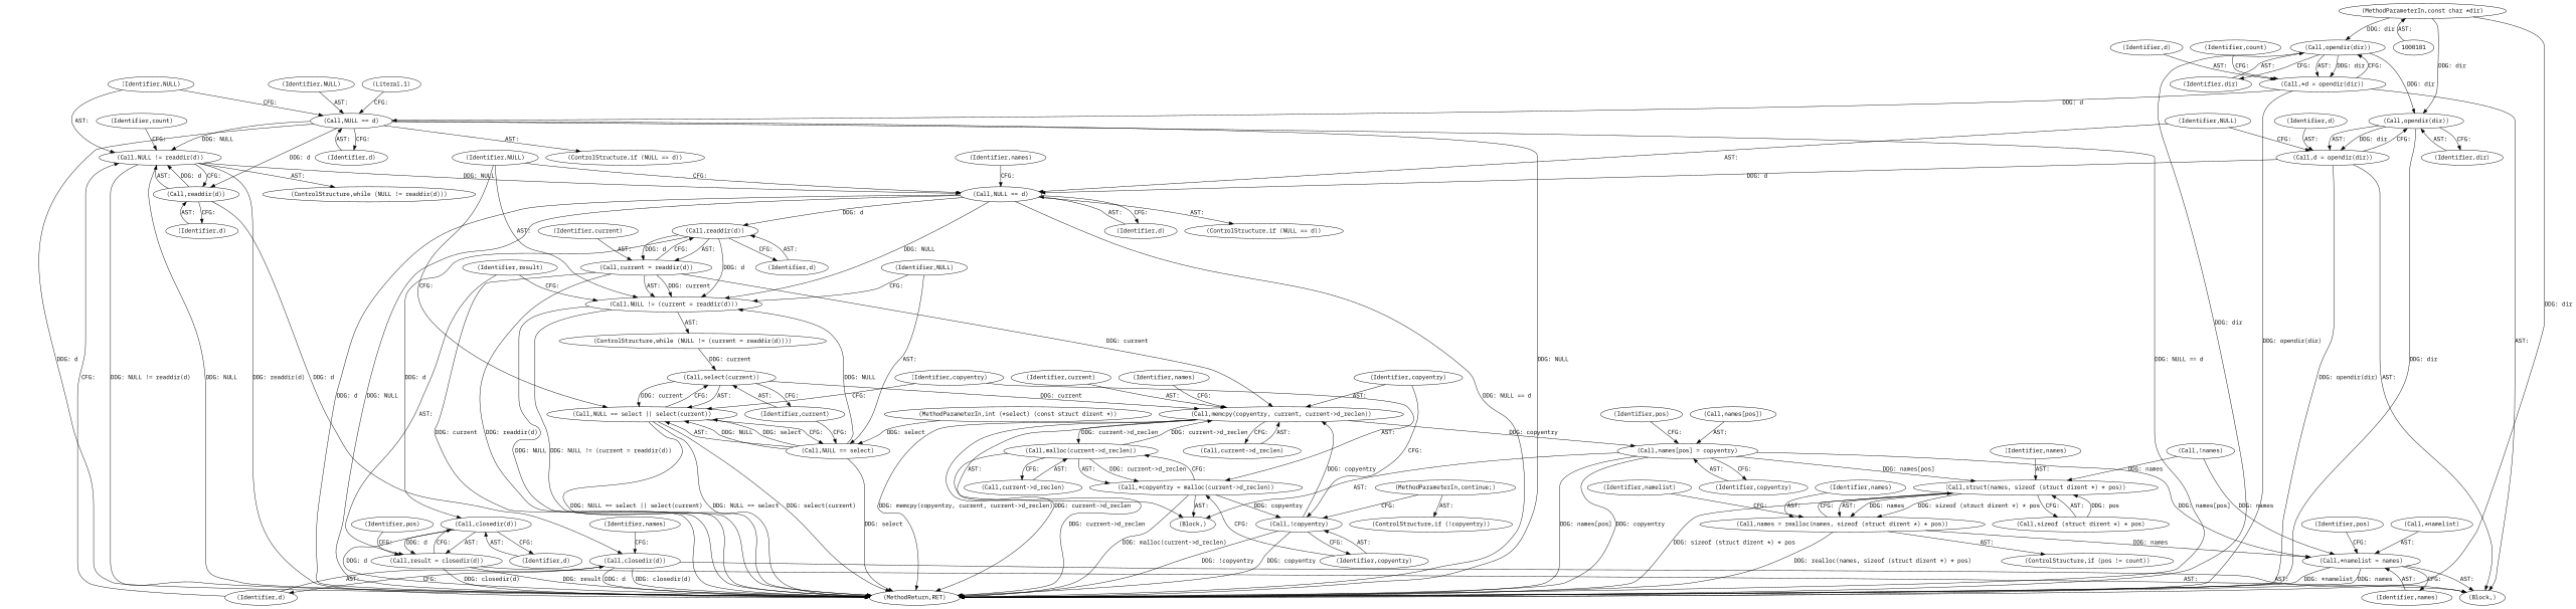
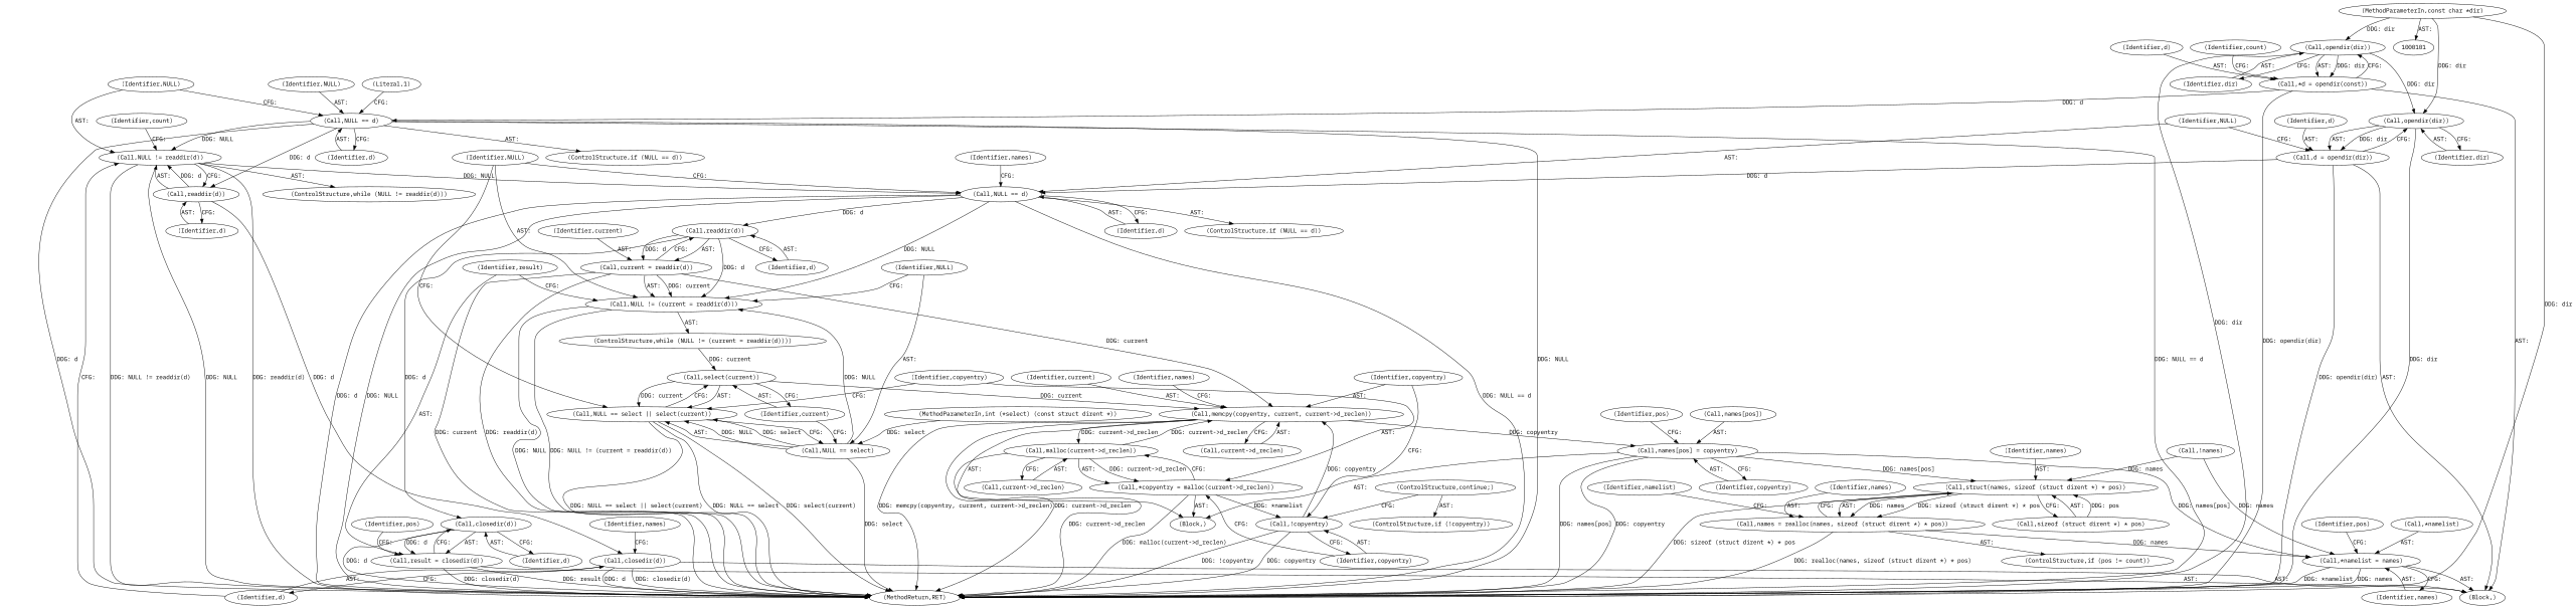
  digraph {
    fontname="IBM Plex Mono"
    node [fontname="IBM Plex Mono"]
    edge [fontname="IBM Plex Mono"]
    n1 [label="(Call,opendir(dir))"]
-   n2 [label="(Call,*d = opendir(dir))"]
+   n2 [label="(Call,*d = opendir(const))"]
    n3 [label="(Call,opendir(dir))"]
    n4 [label="(MethodReturn,RET)"]
    n5 [label="(Identifier,dir)"]
    n6 [label="(Call,NULL == d)"]
    n7 [label="(Block,)"]
    n8 [label="(Call,d = opendir(dir))"]
    n9 [label="(Identifier,dir)"]
    n10 [label="(MethodParameterIn,const char *dir)"]
    1000101
    n12 [label="(Call,NULL != readdir(d))"]
    n13 [label="(Call,readdir(d))"]
    n14 [label="(ControlStructure,if (NULL == d))"]
    n15 [label="(Identifier,d)"]
    n16 [label="(Call,NULL == d)"]
    n17 [label="(ControlStructure,while (NULL != readdir(d)))"]
    n18 [label="(Call,closedir(d))"]
    n19 [label="(Identifier,d)"]
    n20 [label="(Call,NULL != (current = readdir(d)))"]
    n21 [label="(Call,readdir(d))"]
    n22 [label="(Identifier,d)"]
    n23 [label="(ControlStructure,if (NULL == d))"]
    n24 [label="(ControlStructure,while (NULL != (current = readdir(d))))"]
    n25 [label="(Call,current = readdir(d))"]
    n26 [label="(Call,closedir(d))"]
    n27 [label="(Identifier,d)"]
    n28 [label="(Call,NULL == select)"]
    n29 [label="(Call,NULL == select || select(current))"]
    n30 [label="(Call,memcpy(copyentry, current, current->d_reclen))"]
    n31 [label="(Call,select(current))"]
    n32 [label="(Identifier,current)"]
    n33 [label="(Call,result = closedir(d))"]
    n34 [label="(Identifier,d)"]
    n35 [label="(Call,malloc(current->d_reclen))"]
    n36 [label="(Call,names[pos] = copyentry)"]
    n37 [label="(Call,current->d_reclen)"]
    n38 [label="(Block,)"]
    n39 [label="(Call,*copyentry = malloc(current->d_reclen))"]
    n40 [label="(Call,current->d_reclen)"]
    n41 [label="(Call,struct(names, sizeof (struct dirent *) * pos))"]
    n42 [label="(Call,*namelist = names)"]
    n43 [label="(Identifier,copyentry)"]
    n44 [label="(Call,!copyentry)"]
    n45 [label="(Identifier,copyentry)"]
    n46 [label="(ControlStructure,if (!copyentry))"]
    n47 [label="(Call,names = realloc(names, sizeof (struct dirent *) * pos))"]
    n48 [label="(Call,sizeof (struct dirent *) * pos)"]
    n49 [label="(Identifier,names)"]
    n50 [label="(ControlStructure,if (pos != count))"]
    n51 [label="(Identifier,d)"]
    n52 [label="(Identifier,d)"]
    n53 [label="(Call,*namelist)"]
    n54 [label="(Identifier,NULL)"]
    n55 [label="(Identifier,NULL)"]
    n56 [label="(Identifier,count)"]
-   n57 [label="(MethodParameterIn,continue;)"]
+   n57 [label="(ControlStructure,continue;)"]
    n58 [label="(MethodParameterIn,int (*select) (const struct dirent *))"]
    n59 [label="(Identifier,NULL)"]
    n60 [label="(Identifier,copyentry)"]
    n61 [label="(Identifier,pos)"]
    n62 [label="(Identifier,namelist)"]
    n63 [label="(Identifier,NULL)"]
    n64 [label="(Identifier,d)"]
    n65 [label="(Identifier,names)"]
    n66 [label="(Identifier,NULL)"]
    n67 [label="(Identifier,current)"]
    n68 [label="(Identifier,names)"]
    n69 [label="(Identifier,result)"]
    n70 [label="(Identifier,pos)"]
    n71 [label="(Identifier,pos)"]
    n72 [label="(Identifier,names)"]
    n73 [label="(Call,!names)"]
    n74 [label="(Identifier,current)"]
    n75 [label="(Identifier,names)"]
    n76 [label="(Identifier,copyentry)"]
    n77 [label="(Identifier,names)"]
    n78 [label="(Identifier,count)"]
    n79 [label="(Literal,1)"]
    n80 [label="(Call,names[pos])"]
    n1 -> n2 [label="AST: "]
    n1 -> n2 [label="DDG: dir"]
    n1 -> n3 [label="DDG: dir"]
    n1 -> n4 [label="DDG: dir"]
    n1 -> n5 [label="CFG: "]
    n2 -> n1 [label="CFG: "]
    n2 -> n4 [label="DDG: opendir(dir)"]
    n2 -> n6 [label="DDG: d"]
    n2 -> n7 [label="AST: "]
    n3 -> n4 [label="DDG: dir"]
    n3 -> n8 [label="AST: "]
    n3 -> n8 [label="DDG: dir"]
    n3 -> n9 [label="CFG: "]
    n5 -> n1 [label="AST: "]
    n6 -> n4 [label="DDG: d"]
    n6 -> n4 [label="DDG: NULL"]
    n6 -> n4 [label="DDG: NULL == d"]
    n6 -> n12 [label="DDG: NULL"]
    n6 -> n13 [label="DDG: d"]
    n6 -> n14 [label="AST: "]
    n6 -> n15 [label="CFG: "]
    n8 -> n3 [label="CFG: "]
    n8 -> n4 [label="DDG: opendir(dir)"]
    n8 -> n7 [label="AST: "]
    n8 -> n16 [label="DDG: d"]
    n9 -> n3 [label="AST: "]
    n10 -> n1 [label="DDG: dir"]
    n10 -> n3 [label="DDG: dir"]
    n10 -> n4 [label="DDG: dir"]
-   1000101 -> n10 [label="AST: "]
+   n10 -> 1000101 [label="AST: "]
    n12 -> n4 [label="DDG: NULL != readdir(d)"]
    n12 -> n4 [label="DDG: NULL"]
    n12 -> n4 [label="DDG: readdir(d)"]
    n12 -> n13 [label="CFG: "]
    n12 -> n16 [label="DDG: NULL"]
    n12 -> n17 [label="AST: "]
    n13 -> n12 [label="AST: "]
    n13 -> n12 [label="DDG: d"]
    n13 -> n18 [label="DDG: d"]
    n13 -> n19 [label="CFG: "]
    n15 -> n6 [label="AST: "]
    n16 -> n4 [label="DDG: d"]
    n16 -> n4 [label="DDG: NULL"]
    n16 -> n4 [label="DDG: NULL == d"]
    n16 -> n20 [label="DDG: NULL"]
    n16 -> n21 [label="DDG: d"]
    n16 -> n22 [label="CFG: "]
    n16 -> n23 [label="AST: "]
    n18 -> n4 [label="DDG: d"]
    n18 -> n4 [label="DDG: closedir(d)"]
    n18 -> n7 [label="AST: "]
    n18 -> n51 [label="CFG: "]
    n19 -> n13 [label="AST: "]
    n20 -> n4 [label="DDG: NULL"]
    n20 -> n4 [label="DDG: NULL != (current = readdir(d))"]
    n20 -> n24 [label="AST: "]
    n21 -> n20 [label="DDG: d"]
    n21 -> n25 [label="AST: "]
    n21 -> n25 [label="DDG: d"]
    n21 -> n26 [label="DDG: d"]
    n21 -> n27 [label="CFG: "]
    n22 -> n16 [label="AST: "]
    n24 -> n31 [label="DDG: current"]
    n25 -> n4 [label="DDG: current"]
    n25 -> n4 [label="DDG: readdir(d)"]
    n25 -> n20 [label="AST: "]
    n25 -> n20 [label="DDG: current"]
    n25 -> n21 [label="CFG: "]
    n25 -> n30 [label="DDG: current"]
    n26 -> n4 [label="DDG: d"]
    n26 -> n33 [label="AST: "]
    n26 -> n33 [label="DDG: d"]
    n26 -> n34 [label="CFG: "]
    n27 -> n21 [label="AST: "]
    n28 -> n4 [label="DDG: select"]
    n28 -> n20 [label="DDG: NULL"]
    n28 -> n29 [label="AST: "]
    n28 -> n29 [label="DDG: NULL"]
    n28 -> n29 [label="DDG: select"]
    n29 -> n4 [label="DDG: NULL == select || select(current)"]
    n29 -> n4 [label="DDG: NULL == select"]
    n29 -> n4 [label="DDG: select(current)"]
    n29 -> n28 [label="CFG: "]
    n29 -> n31 [label="CFG: "]
    n30 -> n4 [label="DDG: memcpy(copyentry, current, current->d_reclen)"]
    n30 -> n4 [label="DDG: current->d_reclen"]
    n30 -> n35 [label="DDG: current->d_reclen"]
    n30 -> n36 [label="DDG: copyentry"]
    n30 -> n37 [label="CFG: "]
    n30 -> n38 [label="AST: "]
    n31 -> n29 [label="AST: "]
    n31 -> n29 [label="DDG: current"]
    n31 -> n30 [label="DDG: current"]
    n31 -> n32 [label="CFG: "]
    n32 -> n28 [label="CFG: "]
    n32 -> n31 [label="AST: "]
    n33 -> n4 [label="DDG: closedir(d)"]
    n33 -> n4 [label="DDG: result"]
    n33 -> n7 [label="AST: "]
    n33 -> n26 [label="CFG: "]
    n34 -> n26 [label="AST: "]
    n35 -> n4 [label="DDG: current->d_reclen"]
    n35 -> n30 [label="DDG: current->d_reclen"]
    n35 -> n39 [label="AST: "]
    n35 -> n39 [label="DDG: current->d_reclen"]
    n35 -> n40 [label="CFG: "]
    n36 -> n4 [label="DDG: copyentry"]
    n36 -> n4 [label="DDG: names[pos]"]
    n36 -> n38 [label="AST: "]
    n36 -> n41 [label="DDG: names[pos]"]
    n36 -> n42 [label="DDG: names[pos]"]
    n36 -> n43 [label="CFG: "]
    n37 -> n30 [label="AST: "]
    n39 -> n4 [label="DDG: malloc(current->d_reclen)"]
    n39 -> n35 [label="CFG: "]
    n39 -> n38 [label="AST: "]
-   n39 -> n44 [label="DDG: copyentry"]
+   n39 -> n44 [label="DDG: *namelist"]
    n40 -> n35 [label="AST: "]
    n41 -> n4 [label="DDG: sizeof (struct dirent *) * pos"]
    n41 -> n47 [label="AST: "]
    n41 -> n47 [label="DDG: names"]
    n41 -> n47 [label="DDG: sizeof (struct dirent *) * pos"]
    n41 -> n48 [label="CFG: "]
    n42 -> n4 [label="DDG: *namelist"]
    n42 -> n4 [label="DDG: names"]
    n42 -> n7 [label="AST: "]
    n42 -> n49 [label="CFG: "]
    n43 -> n36 [label="AST: "]
    n44 -> n4 [label="DDG: !copyentry"]
    n44 -> n4 [label="DDG: copyentry"]
    n44 -> n30 [label="DDG: copyentry"]
    n44 -> n45 [label="CFG: "]
    n45 -> n39 [label="CFG: "]
    n45 -> n44 [label="AST: "]
    n47 -> n4 [label="DDG: realloc(names, sizeof (struct dirent *) * pos)"]
    n47 -> n41 [label="CFG: "]
    n47 -> n42 [label="DDG: names"]
    n47 -> n50 [label="AST: "]
    n48 -> n41 [label="AST: "]
    n48 -> n41 [label="DDG: pos"]
    n49 -> n42 [label="AST: "]
    n51 -> n12 [label="CFG: "]
    n51 -> n18 [label="AST: "]
    n52 -> n2 [label="AST: "]
    n53 -> n42 [label="AST: "]
    n54 -> n20 [label="CFG: "]
    n54 -> n28 [label="AST: "]
    n55 -> n6 [label="CFG: "]
    n55 -> n12 [label="AST: "]
    n56 -> n2 [label="CFG: "]
    n57 -> n44 [label="CFG: "]
    n57 -> n46 [label="AST: "]
    n58 -> n28 [label="DDG: select"]
    n59 -> n16 [label="CFG: "]
    n59 -> n20 [label="AST: "]
    n59 -> n29 [label="CFG: "]
    n60 -> n30 [label="AST: "]
    n60 -> n44 [label="CFG: "]
    n61 -> n36 [label="CFG: "]
    n62 -> n47 [label="CFG: "]
    n63 -> n8 [label="CFG: "]
    n63 -> n16 [label="AST: "]
    n64 -> n8 [label="AST: "]
    n65 -> n16 [label="CFG: "]
    n66 -> n6 [label="AST: "]
    n67 -> n25 [label="AST: "]
    n68 -> n18 [label="CFG: "]
    n69 -> n20 [label="CFG: "]
    n69 -> n33 [label="AST: "]
    n70 -> n33 [label="CFG: "]
    n71 -> n42 [label="CFG: "]
    n72 -> n41 [label="AST: "]
    n73 -> n41 [label="DDG: names"]
    n73 -> n42 [label="DDG: names"]
    n74 -> n30 [label="AST: "]
    n75 -> n30 [label="CFG: "]
    n76 -> n29 [label="CFG: "]
    n76 -> n39 [label="AST: "]
    n77 -> n47 [label="AST: "]
    n78 -> n12 [label="CFG: "]
    n79 -> n6 [label="CFG: "]
    n80 -> n36 [label="AST: "]
  }
